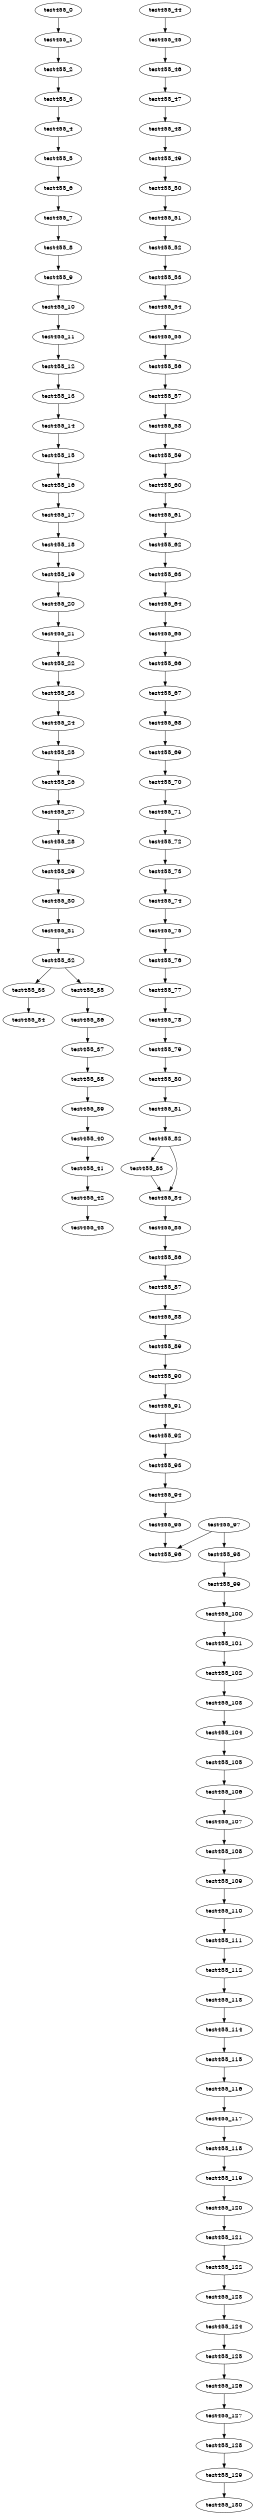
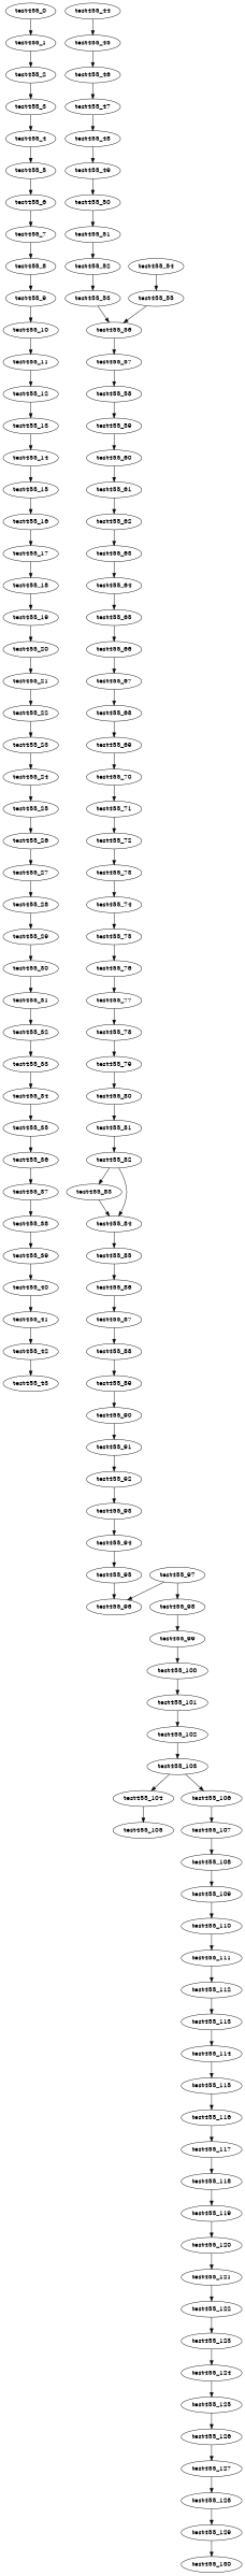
  digraph {
    test455_0
    test455_1
    test455_2
    test455_3
    test455_4
    test455_5
    test455_6
    test455_7
    test455_8
    test455_9
    test455_10
    test455_11
    test455_12
    test455_13
    test455_14
    test455_15
    test455_16
    test455_17
    test455_18
    test455_19
    test455_20
    test455_21
    test455_22
    test455_23
    test455_24
    test455_25
    test455_26
    test455_27
    test455_28
    test455_29
    test455_30
    test455_31
    test455_32
    test455_33
    test455_34
    test455_35
    test455_36
    test455_37
    test455_38
    test455_39
    test455_40
    test455_41
    test455_42
    test455_43
    test455_44
    test455_45
    test455_46
    test455_47
    test455_48
    test455_49
    test455_50
    test455_51
    test455_52
    test455_53
    test455_54
    test455_55
    test455_56
    test455_57
    test455_58
    test455_59
    test455_60
    test455_61
    test455_62
    test455_63
    test455_64
    test455_65
    test455_66
    test455_67
    test455_68
    test455_69
    test455_70
    test455_71
    test455_72
    test455_73
    test455_74
    test455_75
    test455_76
    test455_77
    test455_78
    test455_79
    test455_80
    test455_81
    test455_82
    test455_83
    test455_84
    test455_85
    test455_86
    test455_87
    test455_88
    test455_89
    test455_90
    test455_91
    test455_92
    test455_93
    test455_94
    test455_95
    test455_96
    test455_97
    test455_98
    test455_99
    test455_100
    test455_101
    test455_102
    test455_103
    test455_104
    test455_105
    test455_106
    test455_107
    test455_108
    test455_109
    test455_110
    test455_111
    test455_112
    test455_113
    test455_114
    test455_115
    test455_116
    test455_117
    test455_118
    test455_119
    test455_120
    test455_121
    test455_122
    test455_123
    test455_124
    test455_125
    test455_126
    test455_127
    test455_128
    test455_129
    test455_130
    test455_0 -> test455_1
    test455_1 -> test455_2
    test455_2 -> test455_3
    test455_3 -> test455_4
    test455_4 -> test455_5
    test455_5 -> test455_6
    test455_6 -> test455_7
    test455_7 -> test455_8
    test455_8 -> test455_9
    test455_9 -> test455_10
    test455_10 -> test455_11
    test455_11 -> test455_12
    test455_12 -> test455_13
    test455_13 -> test455_14
    test455_14 -> test455_15
    test455_15 -> test455_16
    test455_16 -> test455_17
    test455_17 -> test455_18
    test455_18 -> test455_19
    test455_19 -> test455_20
    test455_20 -> test455_21
    test455_21 -> test455_22
    test455_22 -> test455_23
    test455_23 -> test455_24
    test455_24 -> test455_25
    test455_25 -> test455_26
    test455_26 -> test455_27
    test455_27 -> test455_28
    test455_28 -> test455_29
    test455_29 -> test455_30
    test455_30 -> test455_31
    test455_31 -> test455_32
    test455_32 -> test455_33
    test455_33 -> test455_34
-   test455_32 -> test455_35
+   test455_34 -> test455_35
    test455_35 -> test455_36
    test455_36 -> test455_37
    test455_37 -> test455_38
    test455_38 -> test455_39
    test455_39 -> test455_40
    test455_40 -> test455_41
    test455_41 -> test455_42
    test455_42 -> test455_43
    test455_44 -> test455_45
    test455_45 -> test455_46
    test455_46 -> test455_47
    test455_47 -> test455_48
    test455_48 -> test455_49
    test455_49 -> test455_50
    test455_50 -> test455_51
    test455_51 -> test455_52
    test455_52 -> test455_53
-   test455_53 -> test455_54
+   test455_53 -> test455_56
    test455_54 -> test455_55
    test455_55 -> test455_56
    test455_56 -> test455_57
    test455_57 -> test455_58
    test455_58 -> test455_59
    test455_59 -> test455_60
    test455_60 -> test455_61
    test455_61 -> test455_62
    test455_62 -> test455_63
    test455_63 -> test455_64
    test455_64 -> test455_65
    test455_65 -> test455_66
    test455_66 -> test455_67
    test455_67 -> test455_68
    test455_68 -> test455_69
    test455_69 -> test455_70
    test455_70 -> test455_71
    test455_71 -> test455_72
    test455_72 -> test455_73
    test455_73 -> test455_74
    test455_74 -> test455_75
    test455_75 -> test455_76
    test455_76 -> test455_77
    test455_77 -> test455_78
    test455_78 -> test455_79
    test455_79 -> test455_80
    test455_80 -> test455_81
    test455_81 -> test455_82
    test455_82 -> test455_83
    test455_82 -> test455_84
    test455_83 -> test455_84
    test455_84 -> test455_85
    test455_85 -> test455_86
    test455_86 -> test455_87
    test455_87 -> test455_88
    test455_88 -> test455_89
    test455_89 -> test455_90
    test455_90 -> test455_91
    test455_91 -> test455_92
    test455_92 -> test455_93
    test455_93 -> test455_94
    test455_94 -> test455_95
    test455_95 -> test455_96
    test455_97 -> test455_96
    test455_97 -> test455_98
    test455_98 -> test455_99
    test455_99 -> test455_100
    test455_100 -> test455_101
    test455_101 -> test455_102
    test455_102 -> test455_103
    test455_103 -> test455_104
    test455_104 -> test455_105
-   test455_105 -> test455_106
+   test455_103 -> test455_106
    test455_106 -> test455_107
    test455_107 -> test455_108
    test455_108 -> test455_109
    test455_109 -> test455_110
    test455_110 -> test455_111
    test455_111 -> test455_112
    test455_112 -> test455_113
    test455_113 -> test455_114
    test455_114 -> test455_115
    test455_115 -> test455_116
    test455_116 -> test455_117
    test455_117 -> test455_118
    test455_118 -> test455_119
    test455_119 -> test455_120
    test455_120 -> test455_121
    test455_121 -> test455_122
    test455_122 -> test455_123
    test455_123 -> test455_124
    test455_124 -> test455_125
    test455_125 -> test455_126
    test455_126 -> test455_127
    test455_127 -> test455_128
    test455_128 -> test455_129
    test455_129 -> test455_130
  }
